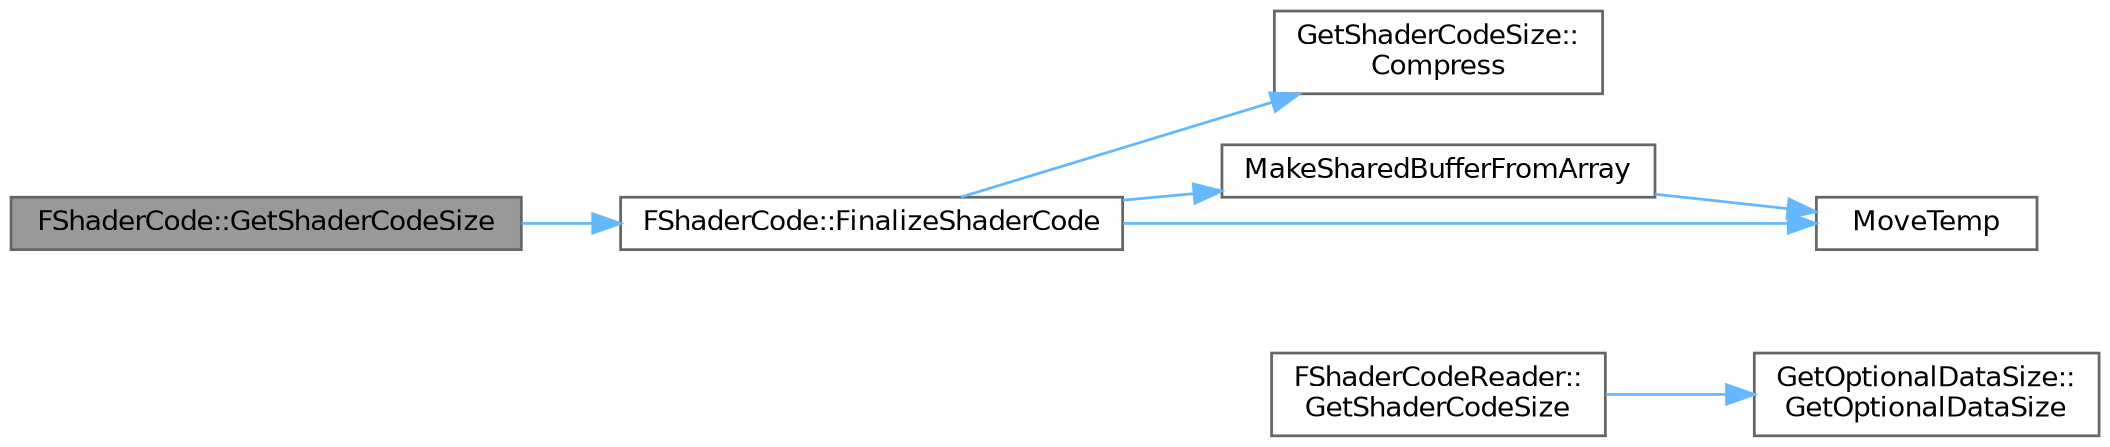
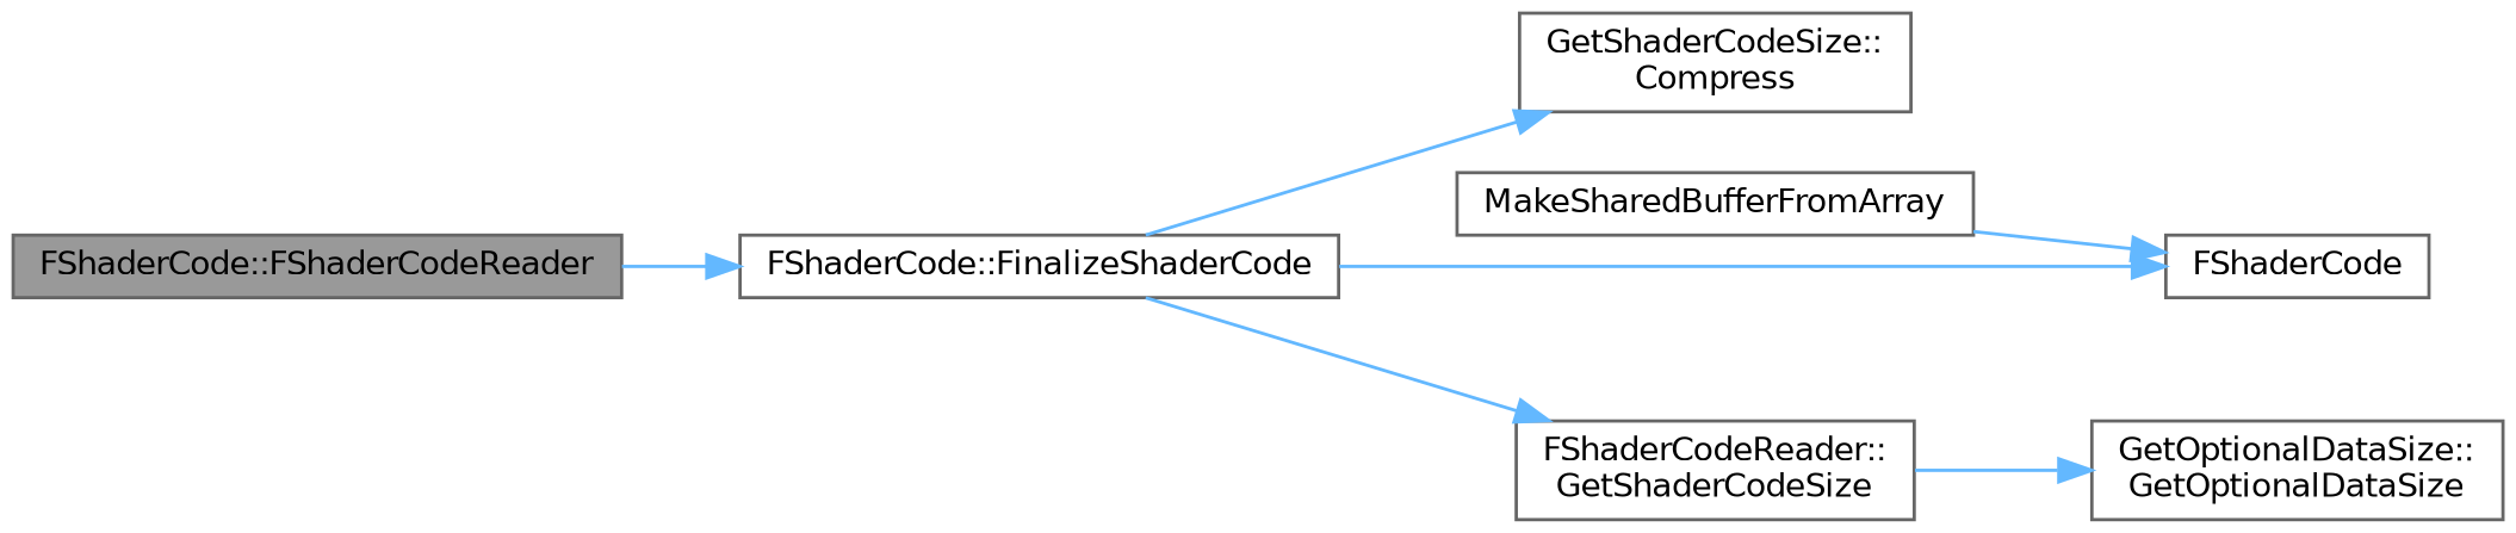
  digraph {
    rankdir=LR
    node [color=grey40 fillcolor=white fontname=Helvetica fontsize=10 shape=box style=filled]
    edge [color=steelblue1 fontname=Helvetica fontsize=10 labelfontname=Helvetica labelfontsize=10 style=solid]
-   n1 [color=gray40 fillcolor=grey60 fontcolor=black height=0.2 label="FShaderCode::GetShaderCodeSize" width=0.4]
+   n1 [color=gray40 fillcolor=grey60 fontcolor=black height=0.2 label="FShaderCode::FShaderCodeReader" width=0.4]
    n2 [height=0.2 label="FShaderCode::FinalizeShaderCode" width=0.4]
    n3 [height=0.2 label="GetShaderCodeSize::\lCompress" width=0.4]
    n4 [height=0.2 label=MakeSharedBufferFromArray width=0.4]
-   n5 [height=0.2 label=MoveTemp width=0.4]
+   n5 [height=0.2 label=FShaderCode width=0.4]
    n6 [height=0.2 label="FShaderCodeReader::\lGetShaderCodeSize" width=0.4]
    n7 [height=0.2 label="GetOptionalDataSize::\lGetOptionalDataSize" width=0.4]
    n1 -> n2
    n2 -> n3
-   n2 -> n4
+   n2 -> n6
    n2 -> n5
    n4 -> n5
    n6 -> n7
  }
